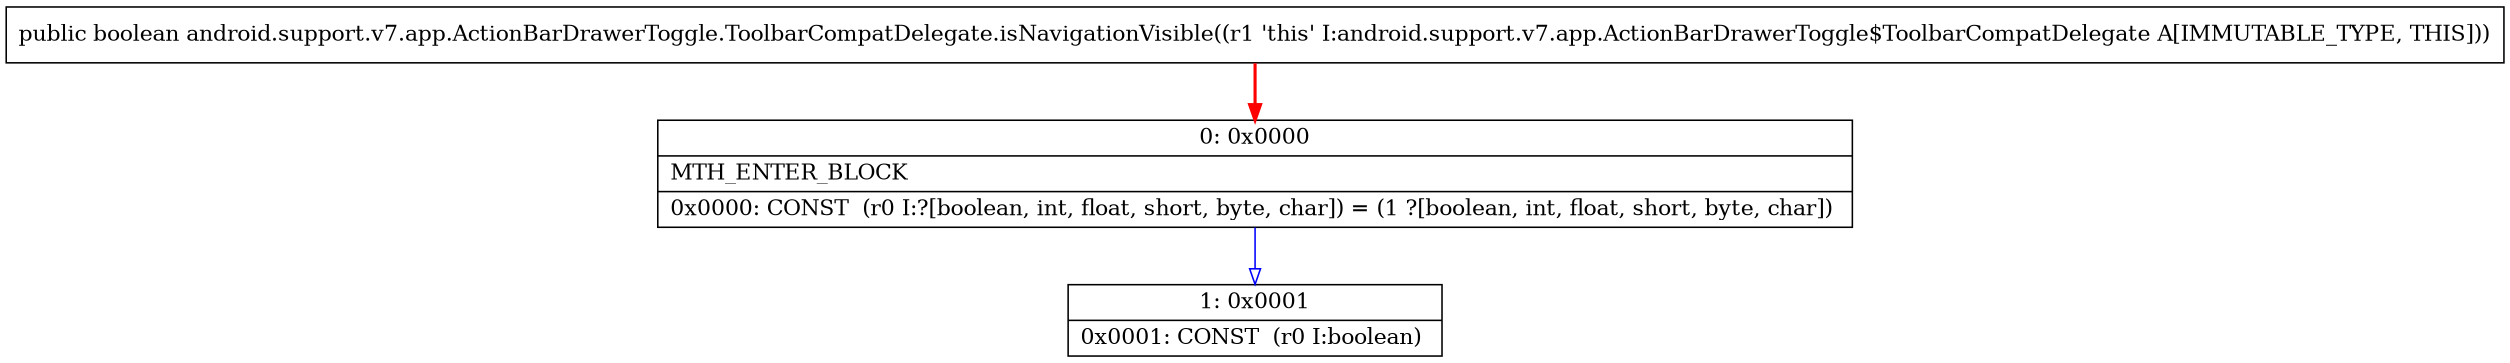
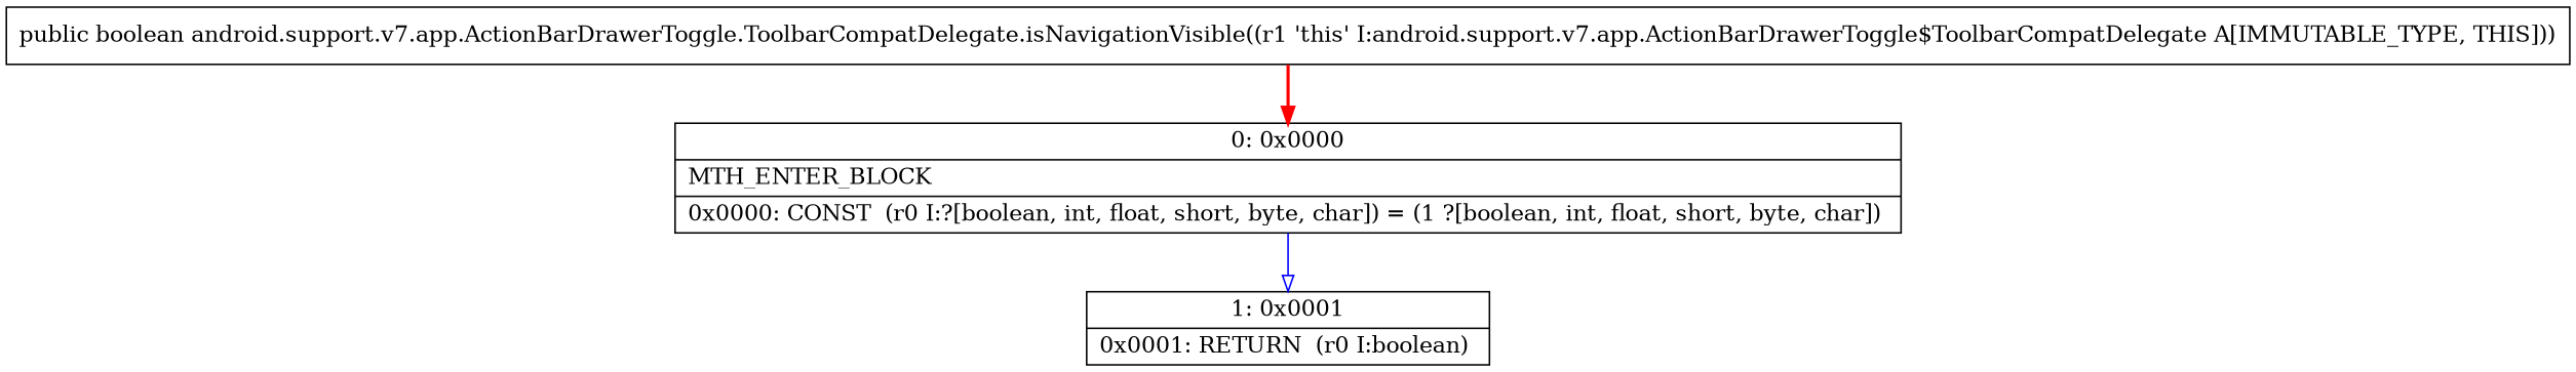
  digraph {
    node [shape=record]
    n1 [label="{0\:\ 0x0000|MTH_ENTER_BLOCK\l|0x0000: CONST  (r0 I:?[boolean, int, float, short, byte, char]) = (1 ?[boolean, int, float, short, byte, char]) \l}"]
-   n2 [label="{1\:\ 0x0001|0x0001: CONST  (r0 I:boolean) \l}"]
+   n2 [label="{1\:\ 0x0001|0x0001: RETURN  (r0 I:boolean) \l}"]
    n3 [label="{public boolean android.support.v7.app.ActionBarDrawerToggle.ToolbarCompatDelegate.isNavigationVisible((r1 'this' I:android.support.v7.app.ActionBarDrawerToggle$ToolbarCompatDelegate A[IMMUTABLE_TYPE, THIS])) }"]
    n1 -> n2 [color=blue style=solid arrowhead=onormal]
    n3 -> n1 [color=red style=bold arrowhead=normal]
  }
